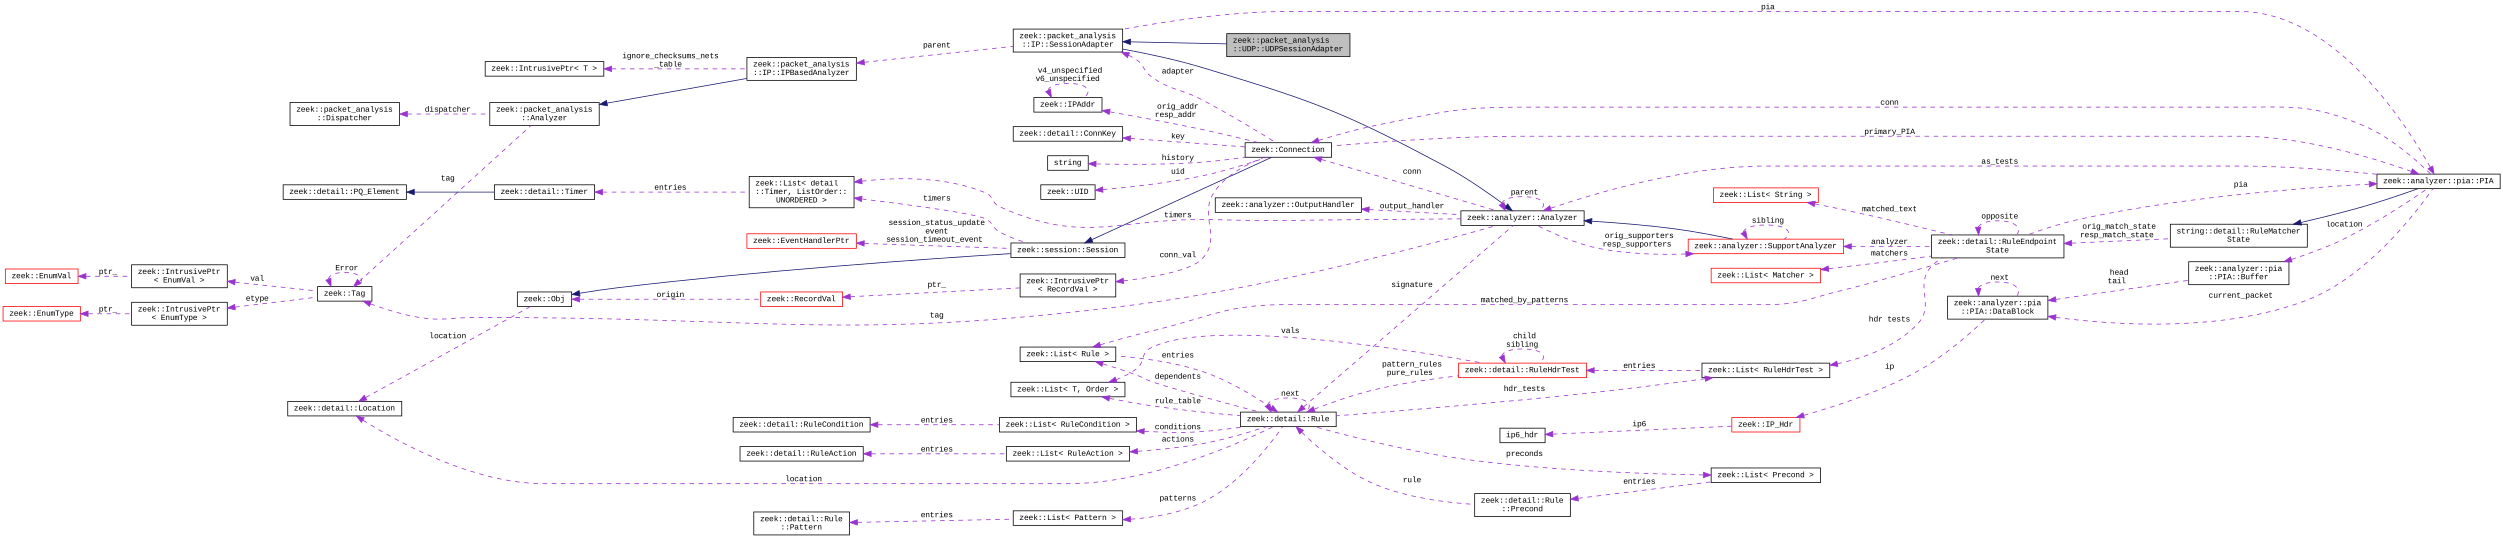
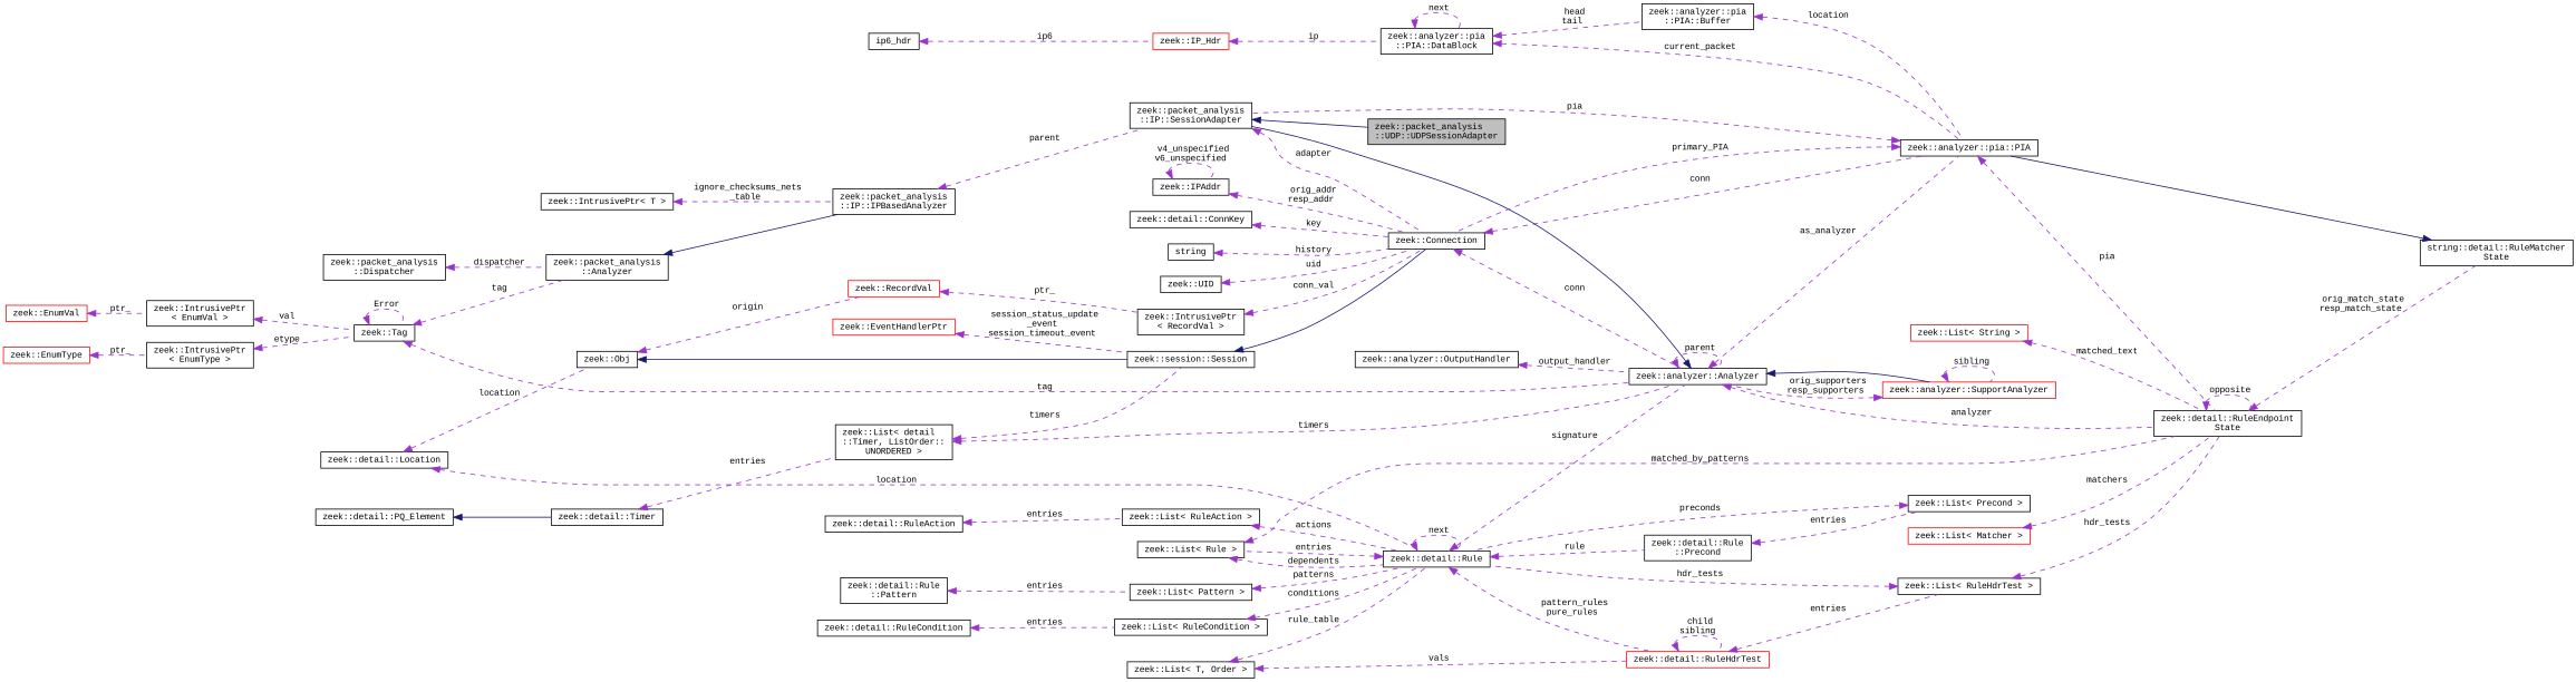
  digraph {
    fontname="Liberation Mono"
    rankdir=LR
    node [color=black fillcolor=white fontname="Liberation Mono" fontsize=10 shape=record style=filled]
    edge [color=darkorchid3 dir=back fontname="Liberation Mono" fontsize=10 labelfontname=Helvetica labelfontsize=10 style=dashed]
    n1 [fillcolor=grey75 fontcolor=black height=0.2 label="zeek::packet_analysis\l::UDP::UDPSessionAdapter" width=0.4]
    n2 [height=0.2 label="zeek::packet_analysis\l::IP::SessionAdapter" width=0.4]
    n3 [height=0.2 label="zeek::Connection" width=0.4]
    n4 [height=0.2 label="zeek::analyzer::Analyzer" width=0.4]
    n5 [height=0.2 label="zeek::analyzer::pia::PIA" width=0.4]
    n6 [height=0.2 label="zeek::detail::RuleEndpoint\lState" width=0.4]
    n7 [color=red height=0.2 label="zeek::analyzer::SupportAnalyzer" width=0.4]
    n8 [height=0.2 label="string::detail::RuleMatcher\lState" width=0.4]
    n9 [height=0.2 label="zeek::Tag" width=0.4]
    n10 [height=0.2 label="zeek::packet_analysis\l::Analyzer" width=0.4]
    n11 [height=0.2 label="zeek::packet_analysis\l::IP::IPBasedAnalyzer" width=0.4]
    n12 [height=0.2 label="zeek::IntrusivePtr\l\< EnumVal \>" width=0.4]
    n13 [color=red height=0.2 label="zeek::EnumVal" width=0.4]
    n14 [height=0.2 label="zeek::IntrusivePtr\l\< EnumType \>" width=0.4]
    n15 [color=red height=0.2 label="zeek::EnumType" width=0.4]
    n16 [height=0.2 label="zeek::session::Session" width=0.4]
    n17 [height=0.2 label="zeek::Obj" width=0.4]
    n18 [color=red height=0.2 label="zeek::RecordVal" width=0.4]
    n19 [height=0.2 label="zeek::IntrusivePtr\l\< RecordVal \>" width=0.4]
    n20 [height=0.2 label="zeek::detail::Location" width=0.4]
    n21 [height=0.2 label="zeek::detail::Rule" width=0.4]
    n22 [color=red height=0.2 label="zeek::detail::RuleHdrTest" width=0.4]
    n23 [height=0.2 label="zeek::detail::Rule\l::Precond" width=0.4]
    n24 [height=0.2 label="zeek::List\< Rule \>" width=0.4]
    n25 [height=0.2 label="zeek::List\< detail\l::Timer, ListOrder::\lUNORDERED \>" width=0.4]
    n26 [height=0.2 label="zeek::detail::Timer" width=0.4]
    n27 [height=0.2 label="zeek::detail::PQ_Element" width=0.4]
    n28 [color=red height=0.2 label="zeek::EventHandlerPtr" width=0.4]
    n29 [height=0.2 label="zeek::IPAddr" width=0.4]
    n30 [height=0.2 label="zeek::detail::ConnKey" width=0.4]
    n31 [height=0.2 label=string width=0.4]
    n32 [color=red height=0.2 label="zeek::List\< Matcher \>" width=0.4]
    n33 [height=0.2 label="zeek::List\< RuleHdrTest \>" width=0.4]
    n34 [height=0.2 label="zeek::List\< T, Order \>" width=0.4]
    n35 [height=0.2 label="zeek::List\< Precond \>" width=0.4]
    n36 [height=0.2 label="zeek::List\< RuleCondition \>" width=0.4]
    n37 [height=0.2 label="zeek::detail::RuleCondition" width=0.4]
    n38 [height=0.2 label="zeek::List\< RuleAction \>" width=0.4]
    n39 [height=0.2 label="zeek::detail::RuleAction" width=0.4]
    n40 [height=0.2 label="zeek::List\< Pattern \>" width=0.4]
    n41 [height=0.2 label="zeek::detail::Rule\l::Pattern" width=0.4]
    n42 [color=red height=0.2 label="zeek::List\< String \>" width=0.4]
    n43 [height=0.2 label="zeek::analyzer::pia\l::PIA::Buffer" width=0.4]
    n44 [height=0.2 label="zeek::analyzer::pia\l::PIA::DataBlock" width=0.4]
    n45 [color=red height=0.2 label="zeek::IP_Hdr" width=0.4]
    n46 [height=0.2 label=ip6_hdr width=0.4]
    n47 [height=0.2 label="zeek::UID" width=0.4]
    n48 [height=0.2 label="zeek::analyzer::OutputHandler" width=0.4]
    n49 [height=0.2 label="zeek::packet_analysis\l::Dispatcher" width=0.4]
    n50 [height=0.2 label="zeek::IntrusivePtr\< T \>" width=0.4]
    n2 -> n1 [color=midnightblue style=solid]
    n2 -> n3 [label=" adapter"]
    n3 -> n4 [label=" conn"]
    n3 -> n5 [label=" conn"]
    n4 -> n2 [color=midnightblue style=solid]
    n4 -> n4 [label=" parent"]
-   n4 -> n5 [label=" as_tests"]
-   n7 -> n6 [label=" analyzer"]
+   n4 -> n5 [label=" as_analyzer"]
+   n4 -> n6 [label=" analyzer"]
    n4 -> n7 [color=midnightblue style=solid]
    n5 -> n2 [label=" pia"]
    n5 -> n3 [label=" primary_PIA"]
    n5 -> n6 [label=" pia"]
    n6 -> n6 [label=" opposite"]
    n6 -> n8 [label=" orig_match_state\nresp_match_state"]
    n7 -> n4 [label=" orig_supporters\nresp_supporters"]
    n7 -> n7 [label=" sibling"]
    n8 -> n5 [color=midnightblue style=solid]
    n9 -> n4 [label=" tag"]
    n9 -> n9 [label=" Error"]
    n9 -> n10 [label=" tag"]
    n10 -> n11 [color=midnightblue style=solid]
    n11 -> n2 [label=" parent"]
    n12 -> n9 [label=" val"]
    n13 -> n12 [label=" ptr_"]
    n14 -> n9 [label=" etype"]
    n15 -> n14 [label=" ptr_"]
    n16 -> n3 [color=midnightblue style=solid]
    n17 -> n16 [color=midnightblue style=solid]
    n17 -> n18 [label=" origin"]
    n18 -> n19 [label=" ptr_"]
    n19 -> n3 [label=" conn_val"]
    n20 -> n17 [label=" location"]
    n20 -> n21 [label=" location"]
    n21 -> n4 [label=" signature"]
    n21 -> n21 [label=" next"]
    n21 -> n22 [label=" pattern_rules\npure_rules"]
    n21 -> n23 [label=" rule"]
    n21 -> n24 [label=" entries"]
    n22 -> n22 [label=" child\nsibling"]
    n22 -> n33 [label=" entries"]
    n23 -> n35 [label=" entries"]
    n24 -> n6 [label=" matched_by_patterns"]
    n24 -> n21 [label=" dependents"]
    n25 -> n4 [label=" timers"]
    n25 -> n16 [label=" timers"]
    n26 -> n25 [label=" entries"]
    n27 -> n26 [color=midnightblue style=solid]
    n28 -> n16 [label=" session_status_update\l_event\nsession_timeout_event"]
    n29 -> n3 [label=" orig_addr\nresp_addr"]
    n29 -> n29 [label=" v4_unspecified\nv6_unspecified"]
    n30 -> n3 [label=" key"]
    n31 -> n3 [label=" history"]
    n32 -> n6 [label=" matchers"]
    n33 -> n6 [label=" hdr_tests"]
    n33 -> n21 [label=" hdr_tests"]
    n34 -> n21 [label=" rule_table"]
    n34 -> n22 [label=" vals"]
    n35 -> n21 [label=" preconds"]
    n36 -> n21 [label=" conditions"]
    n37 -> n36 [label=" entries"]
    n38 -> n21 [label=" actions"]
    n39 -> n38 [label=" entries"]
    n40 -> n21 [label=" patterns"]
    n41 -> n40 [label=" entries"]
    n42 -> n6 [label=" matched_text"]
    n43 -> n5 [label=" location"]
    n44 -> n5 [label=" current_packet"]
    n44 -> n43 [label=" head\ntail"]
    n44 -> n44 [label=" next"]
    n45 -> n44 [label=" ip"]
    n46 -> n45 [label=" ip6"]
    n47 -> n3 [label=" uid"]
    n48 -> n4 [label=" output_handler"]
    n49 -> n10 [label=" dispatcher"]
    n50 -> n11 [label=" ignore_checksums_nets\l_table"]
  }
